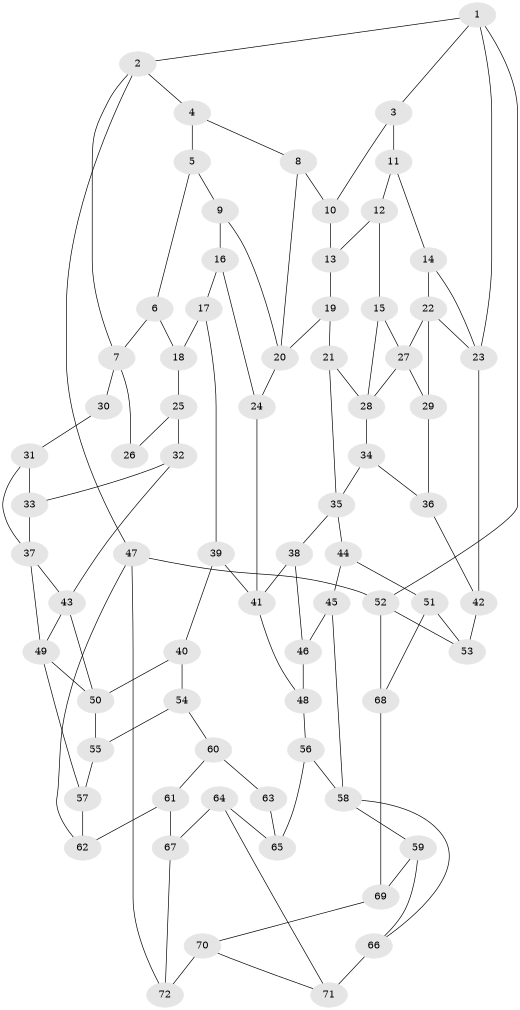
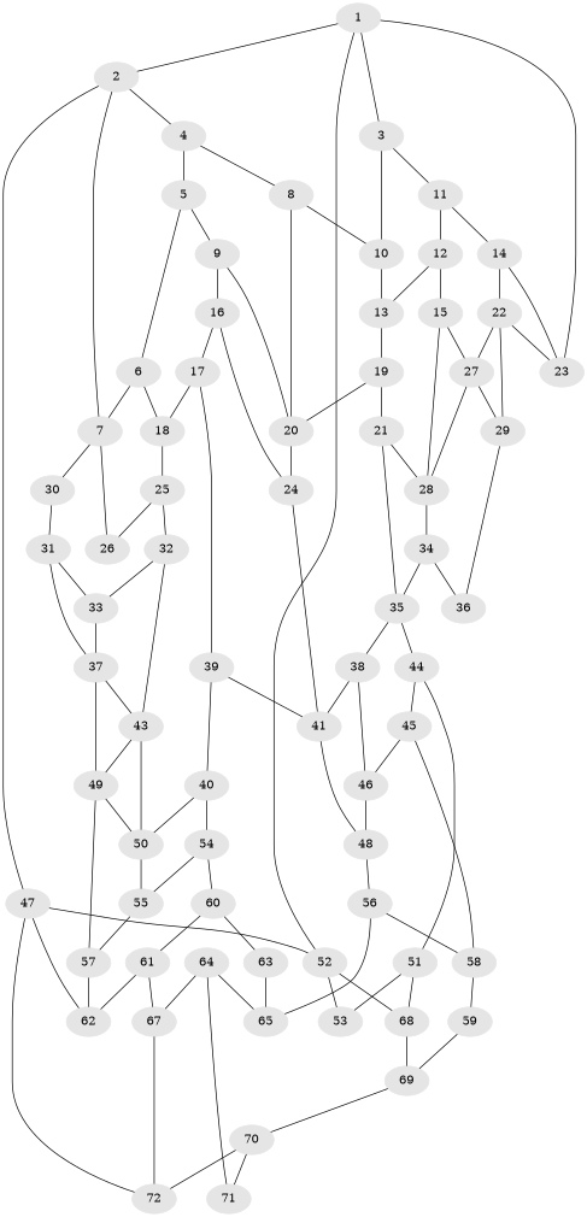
  graph {
    node [color=gray90 style=filled]
    edge [weight=1.0]
    1
    2
    3
    23
    52
    4
    7
    47
    10
    11
-   42
    53
    68
    5
    8
    26
    30
    62
    72
    13
    12
    14
    6
    9
    20
    18
    16
    25
    31
    24
    17
    19
    15
    22
    27
    28
    21
    29
    34
    39
    41
    40
    32
    35
    38
    44
    36
    48
    33
    43
    37
    49
    50
    46
    45
    51
    57
    54
    55
    60
    56
    58
    59
-   66
    65
    69
    61
    63
    71
    70
    67
    64
    1 -- 2
    1 -- 3
    1 -- 23
    1 -- 52
    2 -- 4
    2 -- 7
    2 -- 47
    3 -- 10
    3 -- 11
-   23 -- 42
    52 -- 53
    52 -- 68
    4 -- 5
    4 -- 8
    7 -- 26
    7 -- 30
    47 -- 52
    47 -- 62
    47 -- 72
    10 -- 13
    11 -- 12
    11 -- 14
-   42 -- 53 [weight=2.0]
    68 -- 69 [weight=2.0]
    5 -- 6
    5 -- 9
    8 -- 10 [weight=2.0]
    8 -- 20
    30 -- 31
    13 -- 19
    12 -- 13
    12 -- 15
    14 -- 23
    14 -- 22
    6 -- 7
    6 -- 18
    9 -- 20
    9 -- 16
    20 -- 24
    18 -- 25
    16 -- 24
    16 -- 17
    25 -- 26
    25 -- 32
    31 -- 33
    31 -- 37
    24 -- 41
    17 -- 18
    17 -- 39
    19 -- 20
    19 -- 21
    15 -- 27
    15 -- 28
    22 -- 23
    22 -- 27
    22 -- 29
    27 -- 28
    27 -- 29
    28 -- 34
    21 -- 28
    21 -- 35
    29 -- 36
    34 -- 35
    34 -- 36
    39 -- 41
    39 -- 40
    41 -- 48
    40 -- 50
    40 -- 54
    32 -- 33
    32 -- 43
    35 -- 38
    35 -- 44
    38 -- 41
    38 -- 46
    44 -- 45
    44 -- 51
-   36 -- 42
    48 -- 56
    33 -- 37
    43 -- 49
    43 -- 50
    37 -- 43
    37 -- 49
    49 -- 50
    49 -- 57
    50 -- 55
    46 -- 48
    45 -- 46
    45 -- 58
    51 -- 53
    51 -- 68
    57 -- 62 [weight=2.0]
    54 -- 55
    54 -- 60
    55 -- 57
    60 -- 61
    60 -- 63 [weight=2.0]
    56 -- 58
    56 -- 65
    58 -- 59
-   58 -- 66
-   59 -- 66
    59 -- 69
-   66 -- 71 [weight=2.0]
    69 -- 70
    61 -- 62
    61 -- 67
    63 -- 65 [weight=2.0]
    70 -- 72
    70 -- 71
    67 -- 72
    64 -- 65
    64 -- 71
    64 -- 67
  }
